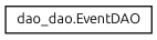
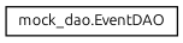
  digraph {
    rankdir=TB
    fontname=Ubuntu
-   n1 [color=black fillcolor=white fontname=Ubuntu fontsize=10 height=0.2 label="dao_dao.EventDAO" shape=record style=filled width=0.4]
+   n1 [color=black fillcolor=white fontname=Ubuntu fontsize=10 height=0.2 label="mock_dao.EventDAO" shape=record style=filled width=0.4]
  }
